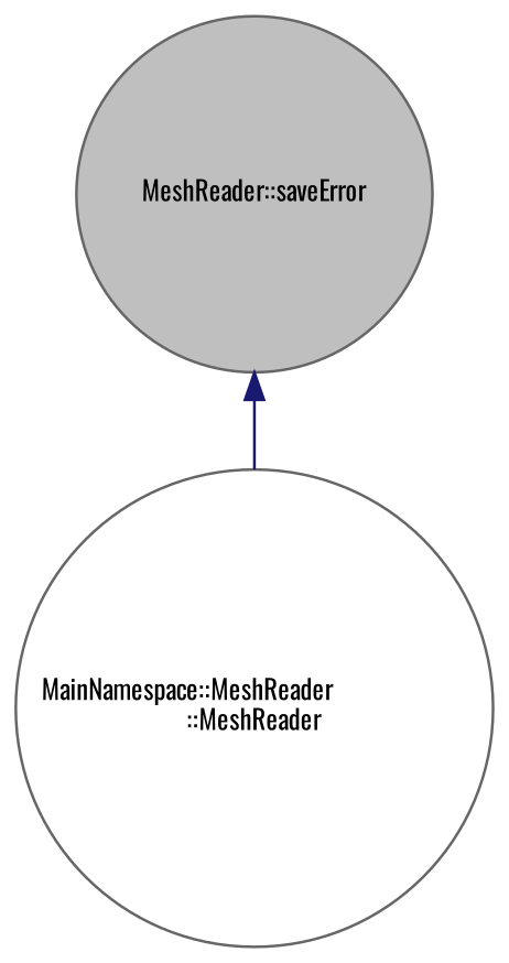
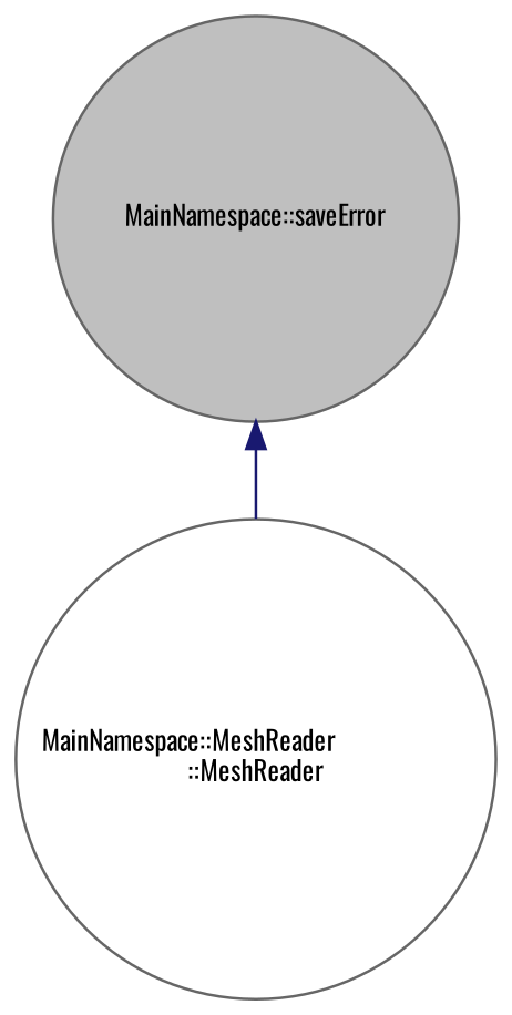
  digraph {
    rankdir=TB
    fontname=Oswald
    node [color=gray40 fontname=Oswald fontsize=10 shape=circle style=filled]
-   n1 [fillcolor=grey75 fontcolor=black height=0.2 label="MeshReader::saveError" width=0.4]
+   n1 [fillcolor=grey75 fontcolor=black height=0.2 label="MainNamespace::saveError" width=0.4]
    n2 [fillcolor=white height=0.2 label="MainNamespace::MeshReader\l::MeshReader" width=0.4]
    n1 -> n2 [color=midnightblue dir=back fontname=Oswald fontsize=10 labelfontname=Helvetica labelfontsize=10 style=solid]
  }
